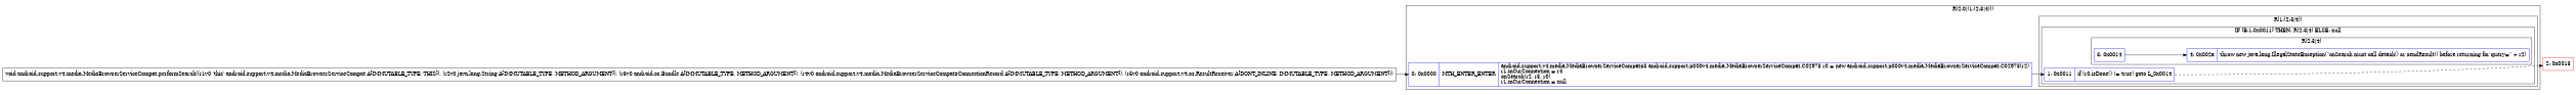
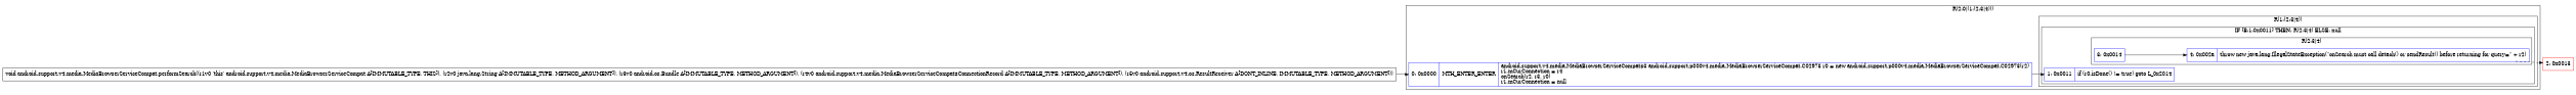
  digraph {
    rankdir=LR
    node [color=blue shape=record]
    n1 [label="{3\:\ 0x0014}"]
    n2 [label="{4\:\ 0x002a|throw new java.lang.IllegalStateException(\"onSearch must call detach() or sendResult() before returning for query=\" + r2)\l}"]
-   n3 [label="{1\:\ 0x0011|if (r0.isDone() != true) goto L_0x0014\l}"]
+   n3 [label="{1\:\ 0x0011|if (r0.isDone() != true) goto L_0x2014\l}"]
    n4 [label="{0\:\ 0x0000|MTH_ENTER_ENTER\l|android.support.v4.media.MediaBrowserServiceCompat$3 android.support.p000v4.media.MediaBrowserServiceCompat.C02973 r0 = new android.support.p000v4.media.MediaBrowserServiceCompat.C02973(r2)\lr1.mCurConnection = r4\lonSearch(r2, r3, r0)\lr1.mCurConnection = null\l}"]
    n5 [color=red label="{2\:\ 0x0013}"]
    n6 [label="{void android.support.v4.media.MediaBrowserServiceCompat.performSearch((r1v0 'this' android.support.v4.media.MediaBrowserServiceCompat A[IMMUTABLE_TYPE, THIS]), (r2v0 java.lang.String A[IMMUTABLE_TYPE, METHOD_ARGUMENT]), (r3v0 android.os.Bundle A[IMMUTABLE_TYPE, METHOD_ARGUMENT]), (r4v0 android.support.v4.media.MediaBrowserServiceCompat$ConnectionRecord A[IMMUTABLE_TYPE, METHOD_ARGUMENT]), (r5v0 android.support.v4.os.ResultReceiver A[DONT_INLINE, IMMUTABLE_TYPE, METHOD_ARGUMENT])) }" color=""]
    subgraph cluster_1 {
      label="R(2:0|(1:(2:3|4)))"
      n4
      subgraph cluster_2 {
        label="R(1:(2:3|4))"
        subgraph cluster_3 {
          label="IF [B:1:0x0011] THEN: R(2:3|4) ELSE: null"
          n3
          subgraph cluster_4 {
            label="R(2:3|4)"
            n1
            n2
          }
        }
      }
    }
    n1 -> n2
-   n3 -> n5 [style=dashed]
+   n2 -> n5 [style=dashed]
    n4 -> n3
    n6 -> n4
  }
